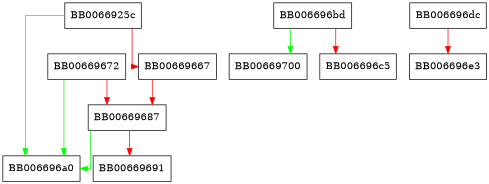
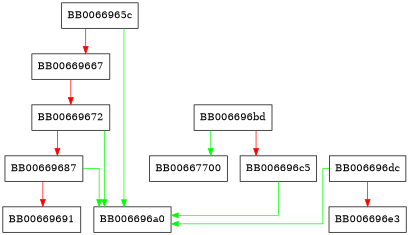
  digraph {
    splines=ortho
    node [shape=box]
    edge [color=red]
    BB00669667
    BB00669672
-   BB0066965c [label=BB0066925c]
+   BB0066965c
    BB006696a0
    BB00669687
    BB006696bd
-   BB00669700
+   BB00669700 [label=BB00667700]
    BB006696c5
    BB00669691
    BB006696dc
    BB006696e3
-   BB00669667 -> BB00669687
+   BB00669667 -> BB00669672
    BB00669672 -> BB006696a0 [color=green]
    BB00669672 -> BB00669687
    BB0066965c -> BB00669667
    BB0066965c -> BB006696a0 [color=green]
    BB00669687 -> BB006696a0 [color=green]
    BB00669687 -> BB00669691
    BB006696bd -> BB00669700 [color=green]
    BB006696bd -> BB006696c5
+   BB006696c5 -> BB006696a0 [color=green]
+   BB006696dc -> BB006696a0 [color=green]
    BB006696dc -> BB006696e3
  }
